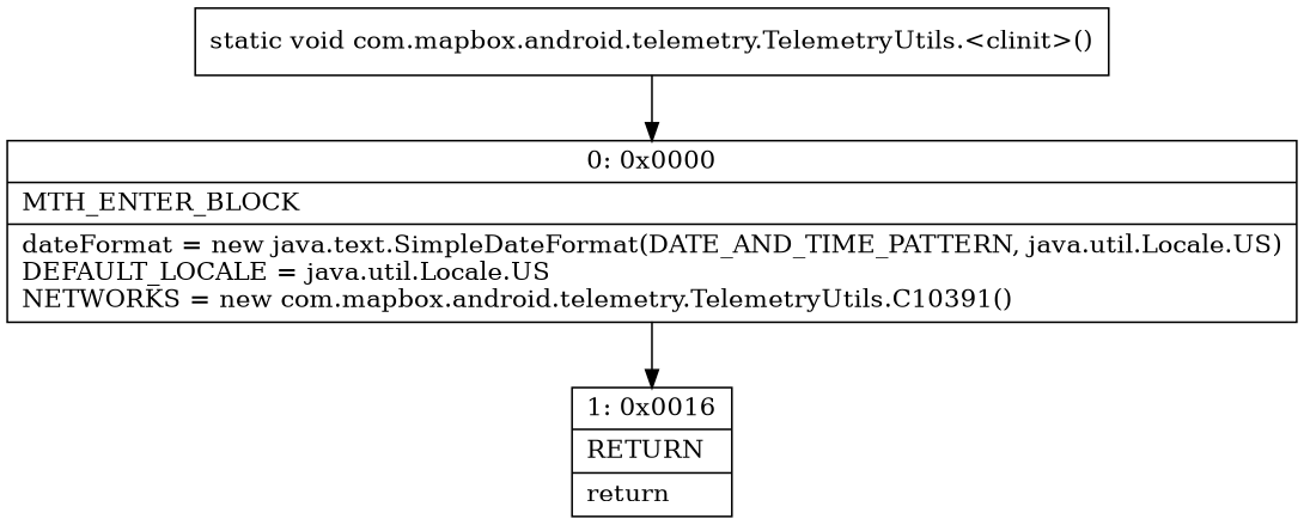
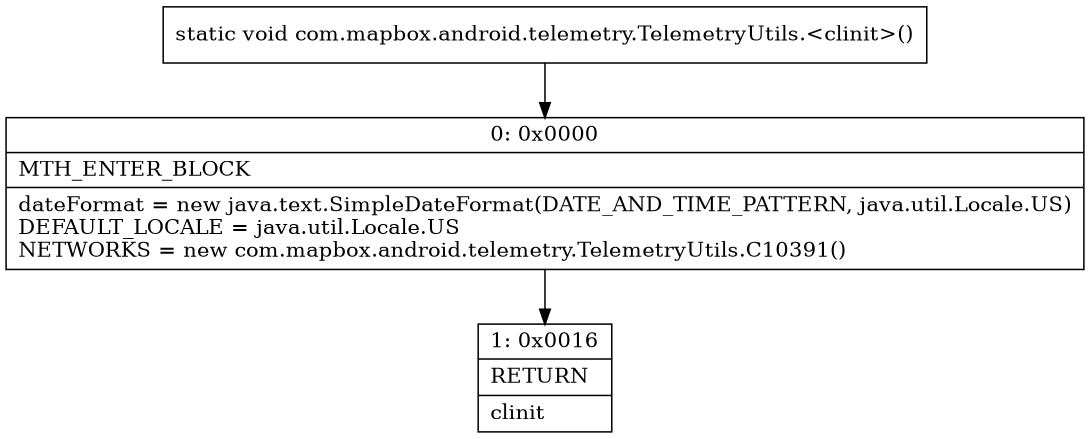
  digraph {
    node [shape=record]
    n1 [label="{0\:\ 0x0000|MTH_ENTER_BLOCK\l|dateFormat = new java.text.SimpleDateFormat(DATE_AND_TIME_PATTERN, java.util.Locale.US)\lDEFAULT_LOCALE = java.util.Locale.US\lNETWORKS = new com.mapbox.android.telemetry.TelemetryUtils.C10391()\l}"]
-   n2 [label="{1\:\ 0x0016|RETURN\l|return\l}"]
+   n2 [label="{1\:\ 0x0016|RETURN\l|clinit\l}"]
    n3 [label="{static void com.mapbox.android.telemetry.TelemetryUtils.\<clinit\>() }"]
    n1 -> n2
    n3 -> n1
  }
